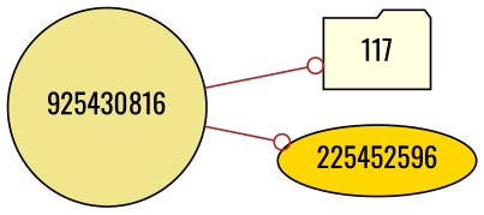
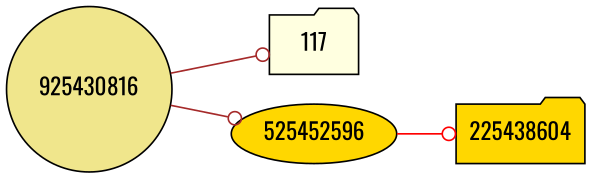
  strict digraph {
    fontname=Oswald
    rankdir=LR
    node [fillcolor=gold fontname=Oswald shape=folder style=filled]
    edge [arrowhead=odot color=brown fontname=Oswald]
    n1 [fillcolor=khaki label=925430816 shape=circle]
    117 [fillcolor=lightyellow]
-   225452596 [shape=ellipse]
+   225452596 [shape=ellipse label=525452596]
+   225438604
    n1 -> 117
    n1 -> 225452596
+   225452596 -> 225438604 [color=red]
  }
